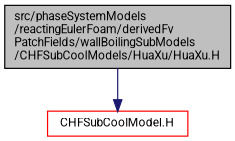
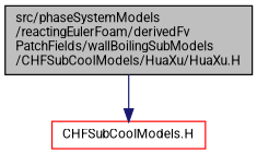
  digraph {
    fontname=Roboto
    node [fontname=Roboto fontsize=10 shape=record]
    n1 [color=black fillcolor=grey75 fontcolor=black height=0.2 label="src/phaseSystemModels\l/reactingEulerFoam/derivedFv\lPatchFields/wallBoilingSubModels\l/CHFSubCoolModels/HuaXu/HuaXu.H" style=filled width=0.4]
-   n2 [color=red height=0.2 label="CHFSubCoolModel.H" width=0.4]
+   n2 [color=red height=0.2 label="CHFSubCoolModels.H" width=0.4]
    n1 -> n2 [color=midnightblue fontname=Roboto fontsize=10 labelfontname=Helvetica labelfontsize=10 style=solid]
  }
